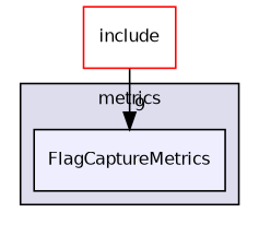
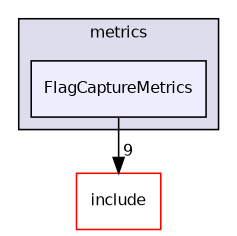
  digraph {
    compound=true
    node [fontname=Helvetica fontsize=10 shape=box style=filled]
    n1 [fillcolor="#eeeeff" label=FlagCaptureMetrics pencolor=black]
    n2 [color=red fillcolor=white label=include]
    subgraph cluster_1 {
      bgcolor="#ddddee"
      fontname=Helvetica
      fontsize=10
      label=metrics
      pencolor=black
      n1
    }
-   n2 -> n1 [headlabel=9 labeldistance=1.5 labelfontname=Helvetica labelfontsize=10]
+   n1 -> n2 [headlabel=9 labeldistance=1.5 labelfontname=Helvetica labelfontsize=10]
  }
